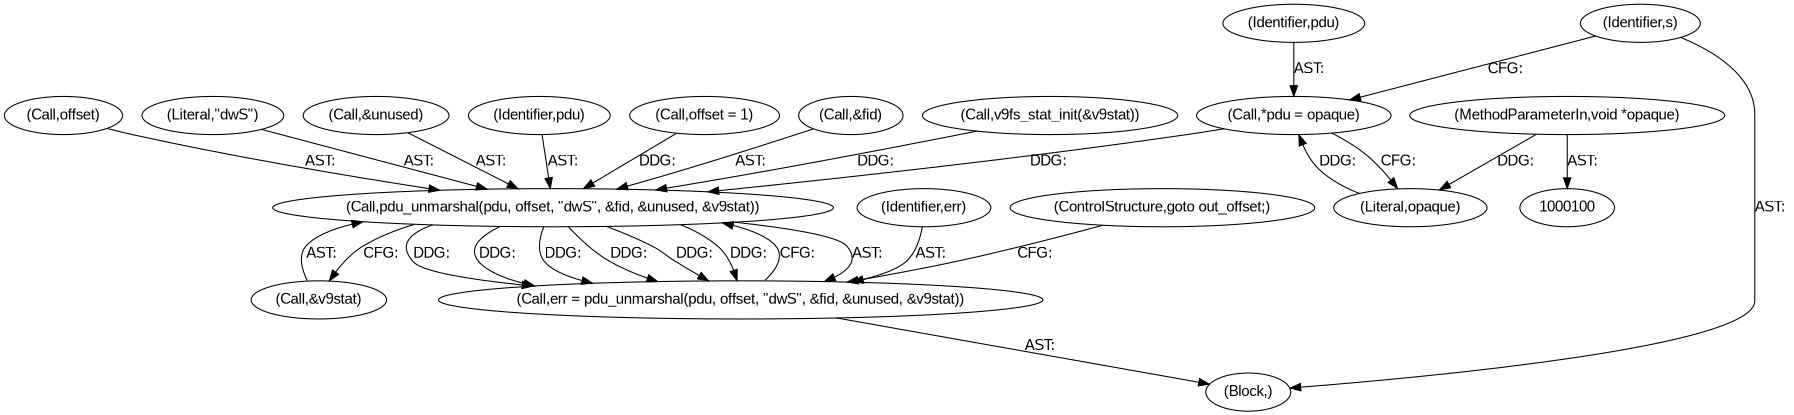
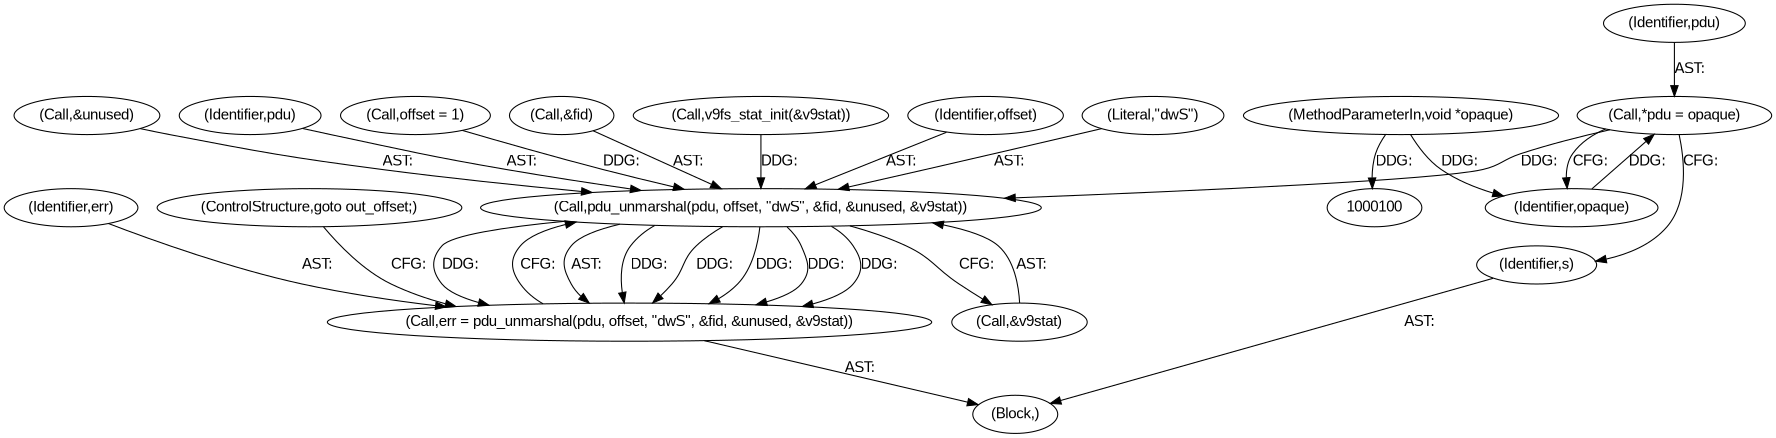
  digraph {
    fontname="Liberation Sans"
    node [fontname="Liberation Sans"]
    edge [fontname="Liberation Sans"]
    n1 [label="(Call,*pdu = opaque)"]
    n2 [label="(Call,pdu_unmarshal(pdu, offset, \"dwS\", &fid, &unused, &v9stat))"]
-   n3 [label="(Literal,opaque)"]
+   n3 [label="(Identifier,opaque)"]
    n4 [label="(Call,err = pdu_unmarshal(pdu, offset, \"dwS\", &fid, &unused, &v9stat))"]
    n5 [label="(Call,&v9stat)"]
    n6 [label="(Block,)"]
    n7 [label="(MethodParameterIn,void *opaque)"]
    1000100
    n9 [label="(Call,&unused)"]
    n10 [label="(Identifier,err)"]
    n11 [label="(Identifier,pdu)"]
    n12 [label="(Identifier,s)"]
    n13 [label="(Call,offset = 1)"]
    n14 [label="(Call,&fid)"]
    n15 [label="(Call,v9fs_stat_init(&v9stat))"]
    n16 [label="(ControlStructure,goto out_offset;)"]
-   n17 [label="(Call,offset)"]
+   n17 [label="(Identifier,offset)"]
    n18 [label="(Identifier,pdu)"]
    n19 [label="(Literal,\"dwS\")"]
    n1 -> n2 [label="DDG: "]
    n1 -> n3 [label="CFG: "]
    n2 -> n4 [label="AST: "]
    n2 -> n4 [label="DDG: "]
    n2 -> n4 [label="DDG: "]
    n2 -> n4 [label="DDG: "]
    n2 -> n4 [label="DDG: "]
    n2 -> n4 [label="DDG: "]
    n2 -> n4 [label="DDG: "]
    n2 -> n5 [label="CFG: "]
    n3 -> n1 [label="DDG: "]
    n4 -> n2 [label="CFG: "]
    n4 -> n6 [label="AST: "]
    n5 -> n2 [label="AST: "]
    n7 -> n3 [label="DDG: "]
-   n7 -> 1000100 [label="AST: "]
+   n7 -> 1000100 [label="DDG: "]
    n9 -> n2 [label="AST: "]
    n10 -> n4 [label="AST: "]
    n11 -> n2 [label="AST: "]
-   n12 -> n1 [label="CFG: "]
+   n1 -> n12 [label="CFG: "]
    n12 -> n6 [label="AST: "]
    n13 -> n2 [label="DDG: "]
    n14 -> n2 [label="AST: "]
    n15 -> n2 [label="DDG: "]
    n16 -> n4 [label="CFG: "]
    n17 -> n2 [label="AST: "]
    n18 -> n1 [label="AST: "]
    n19 -> n2 [label="AST: "]
  }
